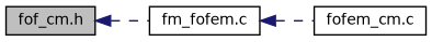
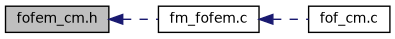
  digraph {
    rankdir=LR
    node [color=black fillcolor=white fontname=Helvetica fontsize=10 shape=record style=filled]
    edge [color=midnightblue dir=back fontname=Helvetica fontsize=10 labelfontname=Helvetica labelfontsize=10 style=dashed]
-   n1 [fillcolor=grey75 fontcolor=black height=0.2 label="fof_cm.h" width=0.4]
+   n1 [fillcolor=grey75 fontcolor=black height=0.2 label="fofem_cm.h" width=0.4]
    n2 [height=0.2 label="fm_fofem.c" width=0.4]
-   n3 [height=0.2 label="fofem_cm.c" width=0.4]
+   n3 [height=0.2 label="fof_cm.c" width=0.4]
    n1 -> n2
    n2 -> n3
  }
